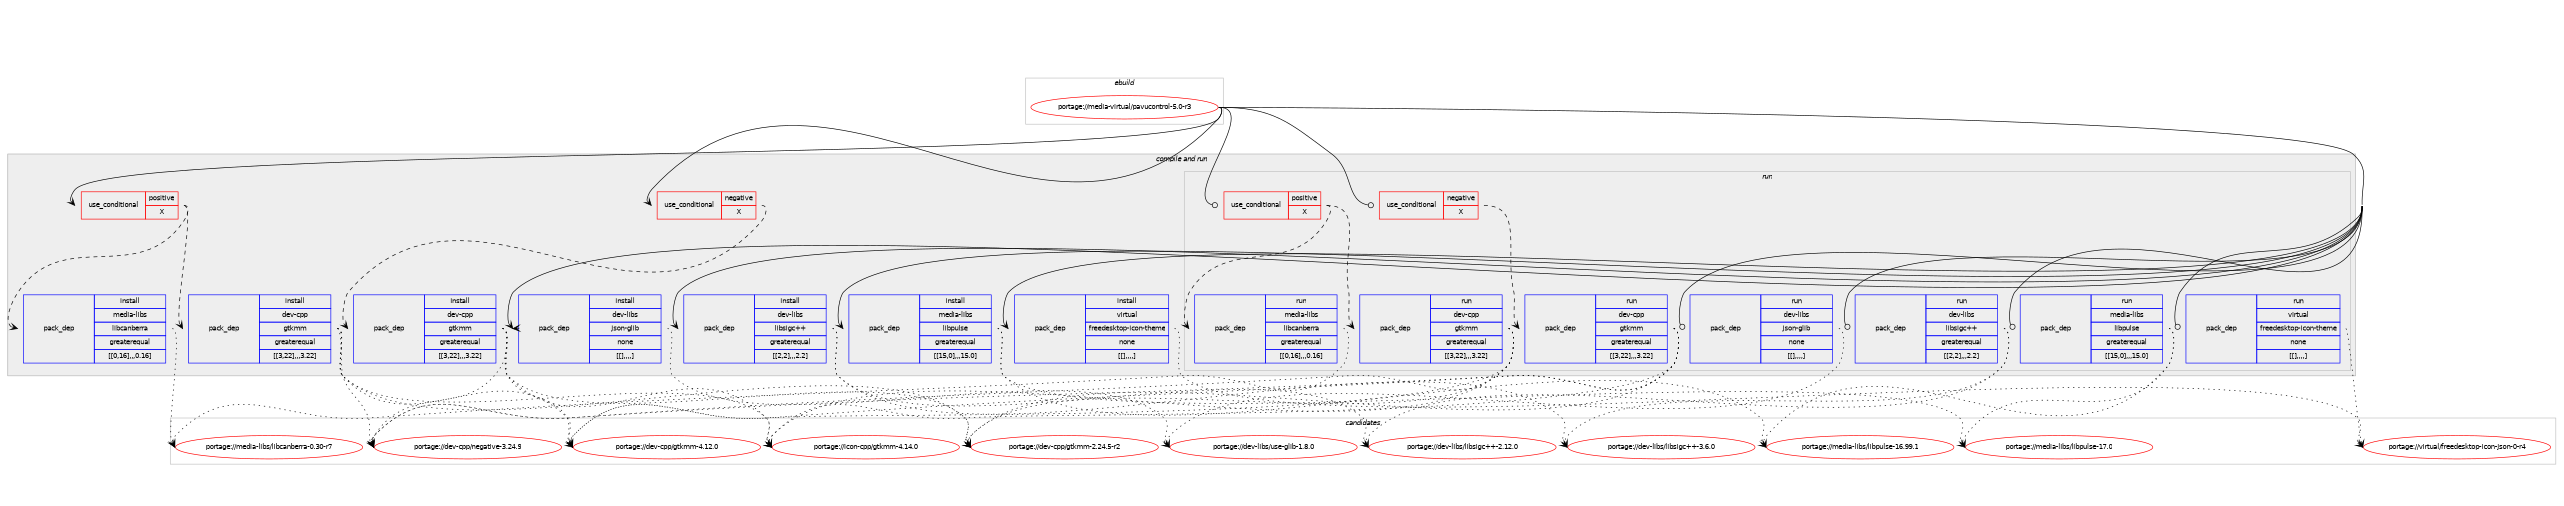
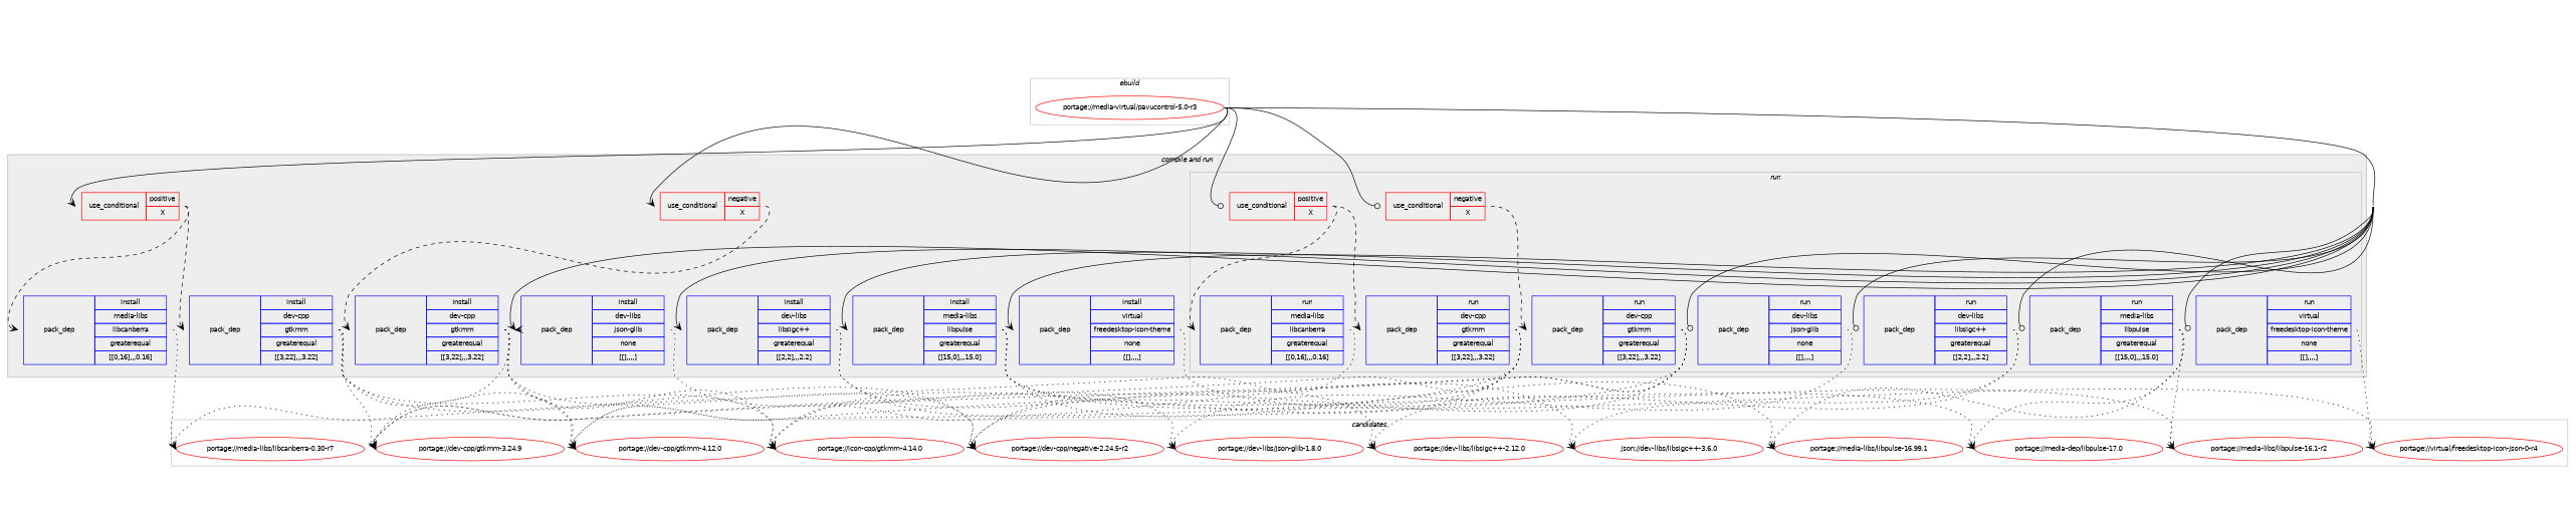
  digraph {
    compound=true
    concentrate=true
    fontname=Helvetica
    fontsize=10
    newrank=true
    rankdir=TB
    ranksep=1.5
    node [color=red fontname=Helvetica fontsize=10 shape=none]
    edge [arrowhead=vee headport=w style=dotted tailport=e weight=100]
    n1 [label="portage://media-virtual/pavucontrol-5.0-r3" width=4 shape=""]
    n2 [color=blue label=<<TABLE BORDER="0" CELLBORDER="1" CELLSPACING="0" CELLPADDING="4" WIDTH="220"><TR><TD ROWSPAN="6" CELLPADDING="30">pack_dep</TD></TR><TR><TD WIDTH="110">install</TD></TR><TR><TD>dev-cpp</TD></TR><TR><TD>gtkmm</TD></TR><TR><TD>greaterequal</TD></TR><TR><TD>[[3,22],,,3.22]</TD></TR></TABLE>>]
    n3 [label=<<TABLE BORDER="0" CELLBORDER="1" CELLSPACING="0" CELLPADDING="4"><TR><TD ROWSPAN="3" CELLPADDING="10">use_conditional</TD></TR><TR><TD>negative</TD></TR><TR><TD>X</TD></TR></TABLE>>]
    n4 [color=blue label=<<TABLE BORDER="0" CELLBORDER="1" CELLSPACING="0" CELLPADDING="4" WIDTH="220"><TR><TD ROWSPAN="6" CELLPADDING="30">pack_dep</TD></TR><TR><TD WIDTH="110">install</TD></TR><TR><TD>dev-cpp</TD></TR><TR><TD>gtkmm</TD></TR><TR><TD>greaterequal</TD></TR><TR><TD>[[3,22],,,3.22]</TD></TR></TABLE>>]
    n5 [color=blue label=<<TABLE BORDER="0" CELLBORDER="1" CELLSPACING="0" CELLPADDING="4" WIDTH="220"><TR><TD ROWSPAN="6" CELLPADDING="30">pack_dep</TD></TR><TR><TD WIDTH="110">install</TD></TR><TR><TD>media-libs</TD></TR><TR><TD>libcanberra</TD></TR><TR><TD>greaterequal</TD></TR><TR><TD>[[0,16],,,0.16]</TD></TR></TABLE>>]
    n6 [label=<<TABLE BORDER="0" CELLBORDER="1" CELLSPACING="0" CELLPADDING="4"><TR><TD ROWSPAN="3" CELLPADDING="10">use_conditional</TD></TR><TR><TD>positive</TD></TR><TR><TD>X</TD></TR></TABLE>>]
    n7 [color=blue label=<<TABLE BORDER="0" CELLBORDER="1" CELLSPACING="0" CELLPADDING="4" WIDTH="220"><TR><TD ROWSPAN="6" CELLPADDING="30">pack_dep</TD></TR><TR><TD WIDTH="110">install</TD></TR><TR><TD>dev-libs</TD></TR><TR><TD>json-glib</TD></TR><TR><TD>none</TD></TR><TR><TD>[[],,,,]</TD></TR></TABLE>>]
    n8 [color=blue label=<<TABLE BORDER="0" CELLBORDER="1" CELLSPACING="0" CELLPADDING="4" WIDTH="220"><TR><TD ROWSPAN="6" CELLPADDING="30">pack_dep</TD></TR><TR><TD WIDTH="110">install</TD></TR><TR><TD>dev-libs</TD></TR><TR><TD>libsigc++</TD></TR><TR><TD>greaterequal</TD></TR><TR><TD>[[2,2],,,2.2]</TD></TR></TABLE>>]
    n9 [color=blue label=<<TABLE BORDER="0" CELLBORDER="1" CELLSPACING="0" CELLPADDING="4" WIDTH="220"><TR><TD ROWSPAN="6" CELLPADDING="30">pack_dep</TD></TR><TR><TD WIDTH="110">install</TD></TR><TR><TD>media-libs</TD></TR><TR><TD>libpulse</TD></TR><TR><TD>greaterequal</TD></TR><TR><TD>[[15,0],,,15.0]</TD></TR></TABLE>>]
    n10 [color=blue label=<<TABLE BORDER="0" CELLBORDER="1" CELLSPACING="0" CELLPADDING="4" WIDTH="220"><TR><TD ROWSPAN="6" CELLPADDING="30">pack_dep</TD></TR><TR><TD WIDTH="110">install</TD></TR><TR><TD>virtual</TD></TR><TR><TD>freedesktop-icon-theme</TD></TR><TR><TD>none</TD></TR><TR><TD>[[],,,,]</TD></TR></TABLE>>]
    n11 [color=blue label=<<TABLE BORDER="0" CELLBORDER="1" CELLSPACING="0" CELLPADDING="4" WIDTH="220"><TR><TD ROWSPAN="6" CELLPADDING="30">pack_dep</TD></TR><TR><TD WIDTH="110">run</TD></TR><TR><TD>dev-cpp</TD></TR><TR><TD>gtkmm</TD></TR><TR><TD>greaterequal</TD></TR><TR><TD>[[3,22],,,3.22]</TD></TR></TABLE>>]
    n12 [label=<<TABLE BORDER="0" CELLBORDER="1" CELLSPACING="0" CELLPADDING="4"><TR><TD ROWSPAN="3" CELLPADDING="10">use_conditional</TD></TR><TR><TD>negative</TD></TR><TR><TD>X</TD></TR></TABLE>>]
    n13 [color=blue label=<<TABLE BORDER="0" CELLBORDER="1" CELLSPACING="0" CELLPADDING="4" WIDTH="220"><TR><TD ROWSPAN="6" CELLPADDING="30">pack_dep</TD></TR><TR><TD WIDTH="110">run</TD></TR><TR><TD>dev-cpp</TD></TR><TR><TD>gtkmm</TD></TR><TR><TD>greaterequal</TD></TR><TR><TD>[[3,22],,,3.22]</TD></TR></TABLE>>]
    n14 [color=blue label=<<TABLE BORDER="0" CELLBORDER="1" CELLSPACING="0" CELLPADDING="4" WIDTH="220"><TR><TD ROWSPAN="6" CELLPADDING="30">pack_dep</TD></TR><TR><TD WIDTH="110">run</TD></TR><TR><TD>media-libs</TD></TR><TR><TD>libcanberra</TD></TR><TR><TD>greaterequal</TD></TR><TR><TD>[[0,16],,,0.16]</TD></TR></TABLE>>]
    n15 [label=<<TABLE BORDER="0" CELLBORDER="1" CELLSPACING="0" CELLPADDING="4"><TR><TD ROWSPAN="3" CELLPADDING="10">use_conditional</TD></TR><TR><TD>positive</TD></TR><TR><TD>X</TD></TR></TABLE>>]
    n16 [color=blue label=<<TABLE BORDER="0" CELLBORDER="1" CELLSPACING="0" CELLPADDING="4" WIDTH="220"><TR><TD ROWSPAN="6" CELLPADDING="30">pack_dep</TD></TR><TR><TD WIDTH="110">run</TD></TR><TR><TD>dev-libs</TD></TR><TR><TD>json-glib</TD></TR><TR><TD>none</TD></TR><TR><TD>[[],,,,]</TD></TR></TABLE>>]
    n17 [color=blue label=<<TABLE BORDER="0" CELLBORDER="1" CELLSPACING="0" CELLPADDING="4" WIDTH="220"><TR><TD ROWSPAN="6" CELLPADDING="30">pack_dep</TD></TR><TR><TD WIDTH="110">run</TD></TR><TR><TD>dev-libs</TD></TR><TR><TD>libsigc++</TD></TR><TR><TD>greaterequal</TD></TR><TR><TD>[[2,2],,,2.2]</TD></TR></TABLE>>]
    n18 [color=blue label=<<TABLE BORDER="0" CELLBORDER="1" CELLSPACING="0" CELLPADDING="4" WIDTH="220"><TR><TD ROWSPAN="6" CELLPADDING="30">pack_dep</TD></TR><TR><TD WIDTH="110">run</TD></TR><TR><TD>media-libs</TD></TR><TR><TD>libpulse</TD></TR><TR><TD>greaterequal</TD></TR><TR><TD>[[15,0],,,15.0]</TD></TR></TABLE>>]
    n19 [color=blue label=<<TABLE BORDER="0" CELLBORDER="1" CELLSPACING="0" CELLPADDING="4" WIDTH="220"><TR><TD ROWSPAN="6" CELLPADDING="30">pack_dep</TD></TR><TR><TD WIDTH="110">run</TD></TR><TR><TD>virtual</TD></TR><TR><TD>freedesktop-icon-theme</TD></TR><TR><TD>none</TD></TR><TR><TD>[[],,,,]</TD></TR></TABLE>>]
    n20 [label="portage://icon-cpp/gtkmm-4.14.0" width=4 shape=""]
    n21 [label="portage://dev-cpp/gtkmm-4.12.0" width=4 shape=""]
-   n22 [label="portage://dev-cpp/negative-3.24.9" width=4 shape=""]
-   n23 [label="portage://dev-cpp/gtkmm-2.24.5-r2" width=4 shape=""]
+   n22 [label="portage://dev-cpp/gtkmm-3.24.9" width=4 shape=""]
+   n23 [label="portage://dev-cpp/negative-2.24.5-r2" width=4 shape=""]
    n24 [label="portage://media-libs/libcanberra-0.30-r7" width=4 shape=""]
-   n25 [label="portage://dev-libs/use-glib-1.8.0" width=4 shape=""]
-   n26 [label="portage://dev-libs/libsigc++-3.6.0" width=4 shape=""]
+   n25 [label="portage://dev-libs/json-glib-1.8.0" width=4 shape=""]
+   n26 [label="json://dev-libs/libsigc++-3.6.0" width=4 shape=""]
    n27 [label="portage://dev-libs/libsigc++-2.12.0" width=4 shape=""]
-   n28 [label="portage://media-libs/libpulse-17.0" width=4 shape=""]
+   n28 [label="portage://media-dep/libpulse-17.0" width=4 shape=""]
    n29 [label="portage://media-libs/libpulse-16.99.1" width=4 shape=""]
+   n30 [label="portage://media-libs/libpulse-16.1-r2" width=4 shape=""]
    n31 [label="portage://virtual/freedesktop-icon-json-0-r4" width=4 shape=""]
    subgraph cluster_1 {
      color=gray
      label=<<i>ebuild</i>>
      n1
    }
    subgraph cluster_2 {
      color=gray
      label=<<i>dependencies</i>>
      subgraph cluster_3 {
        color=gray
        fillcolor="#eeeeee"
        label=<<i>compile</i>>
        style=filled
        subgraph sub_4 {
          color=gray
          fillcolor="#eeeeee"
          label=<<i>compile</i>>
          style=filled
          n3
          subgraph sub_5 {
            color=gray
            fillcolor="#eeeeee"
            label=<<i>compile</i>>
            style=filled
            n2
          }
        }
        subgraph sub_6 {
          color=gray
          fillcolor="#eeeeee"
          label=<<i>compile</i>>
          style=filled
          n6
          subgraph sub_7 {
            color=gray
            fillcolor="#eeeeee"
            label=<<i>compile</i>>
            style=filled
            n4
          }
          subgraph sub_8 {
            color=gray
            fillcolor="#eeeeee"
            label=<<i>compile</i>>
            style=filled
            n5
          }
        }
        subgraph sub_9 {
          color=gray
          fillcolor="#eeeeee"
          label=<<i>compile</i>>
          style=filled
          n7
        }
        subgraph sub_10 {
          color=gray
          fillcolor="#eeeeee"
          label=<<i>compile</i>>
          style=filled
          n8
        }
        subgraph sub_11 {
          color=gray
          fillcolor="#eeeeee"
          label=<<i>compile</i>>
          style=filled
          n9
        }
        subgraph sub_12 {
          color=gray
          fillcolor="#eeeeee"
          label=<<i>compile</i>>
          style=filled
          n10
        }
      }
      subgraph cluster_13 {
        color=gray
        fillcolor="#eeeeee"
        label=<<i>compile and run</i>>
        style=filled
      }
      subgraph cluster_14 {
        color=gray
        fillcolor="#eeeeee"
        label=<<i>run</i>>
        style=filled
        subgraph sub_15 {
          color=gray
          fillcolor="#eeeeee"
          label=<<i>run</i>>
          style=filled
          n12
          subgraph sub_16 {
            color=gray
            fillcolor="#eeeeee"
            label=<<i>run</i>>
            style=filled
            n11
          }
        }
        subgraph sub_17 {
          color=gray
          fillcolor="#eeeeee"
          label=<<i>run</i>>
          style=filled
          n15
          subgraph sub_18 {
            color=gray
            fillcolor="#eeeeee"
            label=<<i>run</i>>
            style=filled
            n13
          }
          subgraph sub_19 {
            color=gray
            fillcolor="#eeeeee"
            label=<<i>run</i>>
            style=filled
            n14
          }
        }
        subgraph sub_20 {
          color=gray
          fillcolor="#eeeeee"
          label=<<i>run</i>>
          style=filled
          n16
        }
        subgraph sub_21 {
          color=gray
          fillcolor="#eeeeee"
          label=<<i>run</i>>
          style=filled
          n17
        }
        subgraph sub_22 {
          color=gray
          fillcolor="#eeeeee"
          label=<<i>run</i>>
          style=filled
          n18
        }
        subgraph sub_23 {
          color=gray
          fillcolor="#eeeeee"
          label=<<i>run</i>>
          style=filled
          n19
        }
      }
    }
    subgraph cluster_24 {
      color=gray
      label=<<i>candidates</i>>
      rank=same
      subgraph sub_25 {
        color=black
        label=<<i>candidates</i>>
        nodesep=1
        rank=same
        n20
        n21
        n22
        n23
      }
      subgraph sub_26 {
        color=black
        label=<<i>candidates</i>>
        nodesep=1
        rank=same
        n20
        n21
        n22
        n23
      }
      subgraph sub_27 {
        color=black
        label=<<i>candidates</i>>
        nodesep=1
        rank=same
        n24
      }
      subgraph sub_28 {
        color=black
        label=<<i>candidates</i>>
        nodesep=1
        rank=same
        n25
      }
      subgraph sub_29 {
        color=black
        label=<<i>candidates</i>>
        nodesep=1
        rank=same
        n26
        n27
      }
      subgraph sub_30 {
        color=black
        label=<<i>candidates</i>>
        nodesep=1
        rank=same
        n28
        n29
+       n30
      }
      subgraph sub_31 {
        color=black
        label=<<i>candidates</i>>
        nodesep=1
        rank=same
        n31
      }
      subgraph sub_32 {
        color=black
        label=<<i>candidates</i>>
        nodesep=1
        rank=same
        n20
        n21
        n22
        n23
      }
      subgraph sub_33 {
        color=black
        label=<<i>candidates</i>>
        nodesep=1
        rank=same
        n20
        n21
        n22
        n23
      }
      subgraph sub_34 {
        color=black
        label=<<i>candidates</i>>
        nodesep=1
        rank=same
        n24
      }
      subgraph sub_35 {
        color=black
        label=<<i>candidates</i>>
        nodesep=1
        rank=same
        n25
      }
      subgraph sub_36 {
        color=black
        label=<<i>candidates</i>>
        nodesep=1
        rank=same
        n26
        n27
      }
      subgraph sub_37 {
        color=black
        label=<<i>candidates</i>>
        nodesep=1
        rank=same
        n28
        n29
+       n30
      }
      subgraph sub_38 {
        color=black
        label=<<i>candidates</i>>
        nodesep=1
        rank=same
        n31
      }
    }
    n1 -> n3 [style=solid weight=20]
    n1 -> n6 [style=solid weight=20]
    n1 -> n7 [style=solid weight=20]
    n1 -> n8 [style=solid weight=20]
    n1 -> n9 [style=solid weight=20]
    n1 -> n10 [style=solid weight=20]
    n1 -> n12 [arrowhead=odot style=solid weight=20]
    n1 -> n15 [arrowhead=odot style=solid weight=20]
    n1 -> n16 [arrowhead=odot style=solid weight=20]
    n1 -> n17 [arrowhead=odot style=solid weight=20]
    n1 -> n18 [arrowhead=odot style=solid weight=20]
    n1 -> n19 [arrowhead=odot style=solid weight=20]
    n2 -> n20
    n2 -> n21
    n2 -> n22
    n2 -> n23
    n3 -> n2 [style=dashed weight=20]
    n4 -> n20
    n4 -> n21
    n4 -> n22
    n4 -> n23
    n5 -> n24
    n6 -> n4 [style=dashed weight=20]
    n6 -> n5 [style=dashed weight=20]
    n7 -> n25
    n8 -> n26
    n8 -> n27
    n9 -> n28
    n9 -> n29
+   n9 -> n30
    n10 -> n31
    n11 -> n20
    n11 -> n21
    n11 -> n22
    n11 -> n23
    n12 -> n11 [style=dashed weight=20]
    n13 -> n20
    n13 -> n21
    n13 -> n22
    n13 -> n23
    n14 -> n24
    n15 -> n13 [style=dashed weight=20]
    n15 -> n14 [style=dashed weight=20]
    n16 -> n25
    n17 -> n26
    n17 -> n27
    n18 -> n28
    n18 -> n29
+   n18 -> n30
    n19 -> n31
  }
